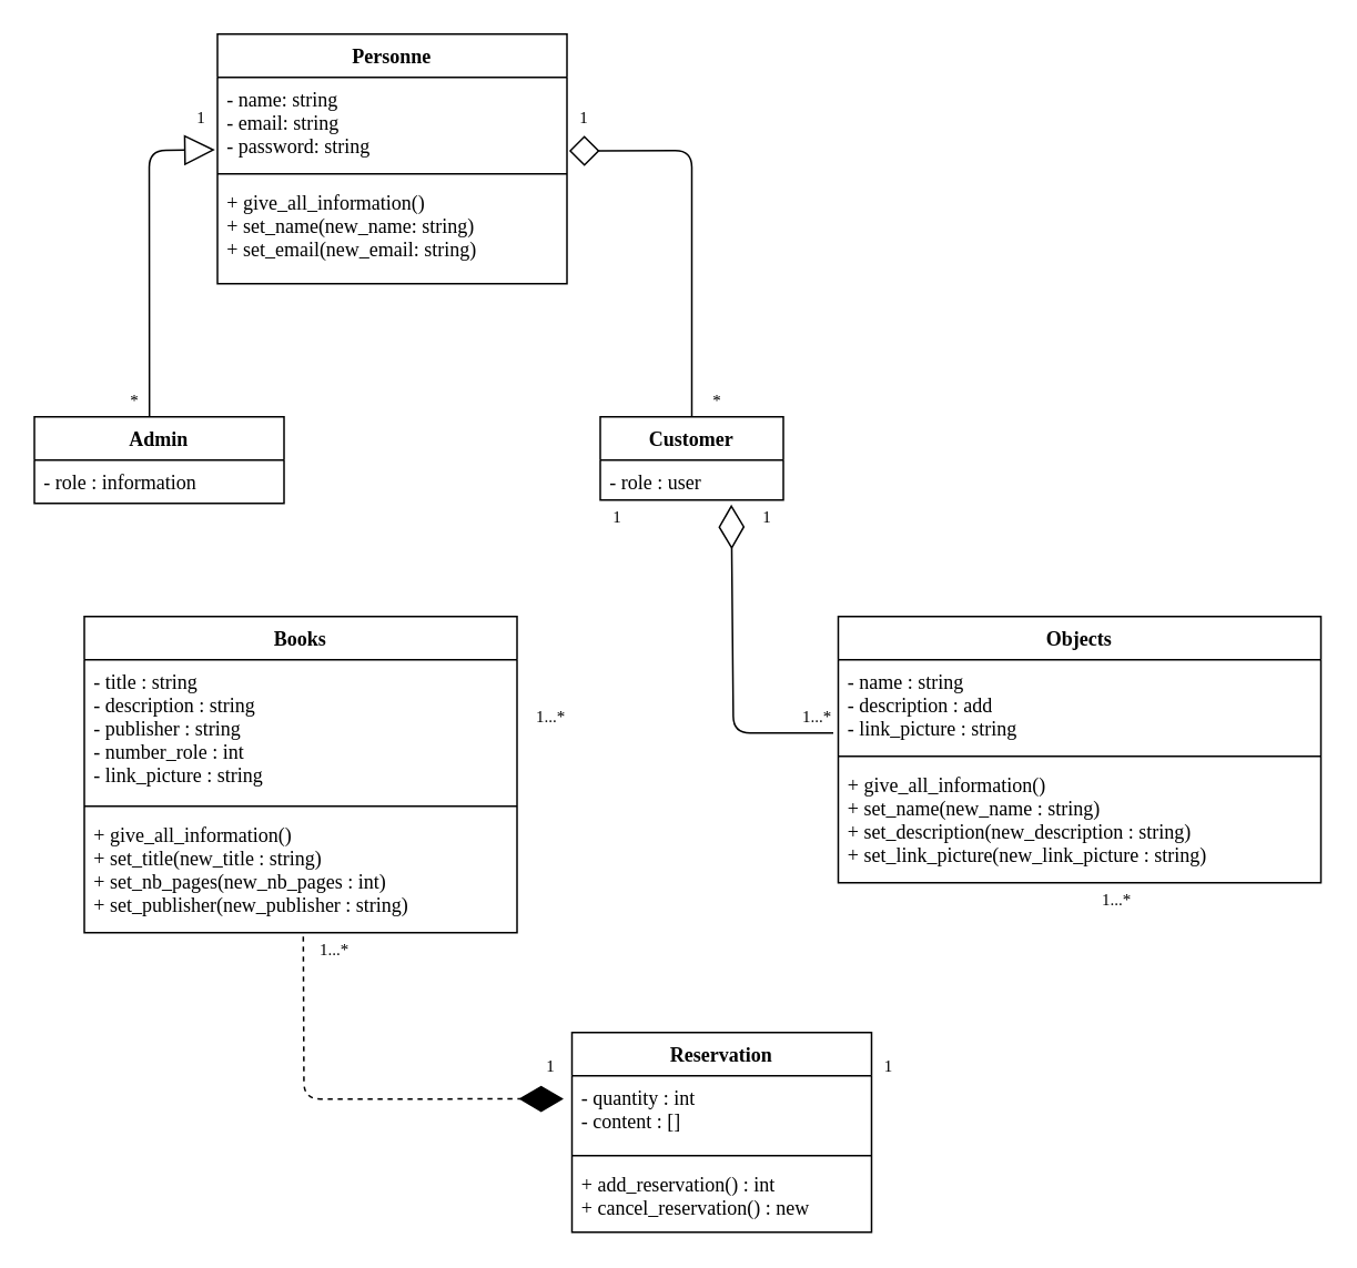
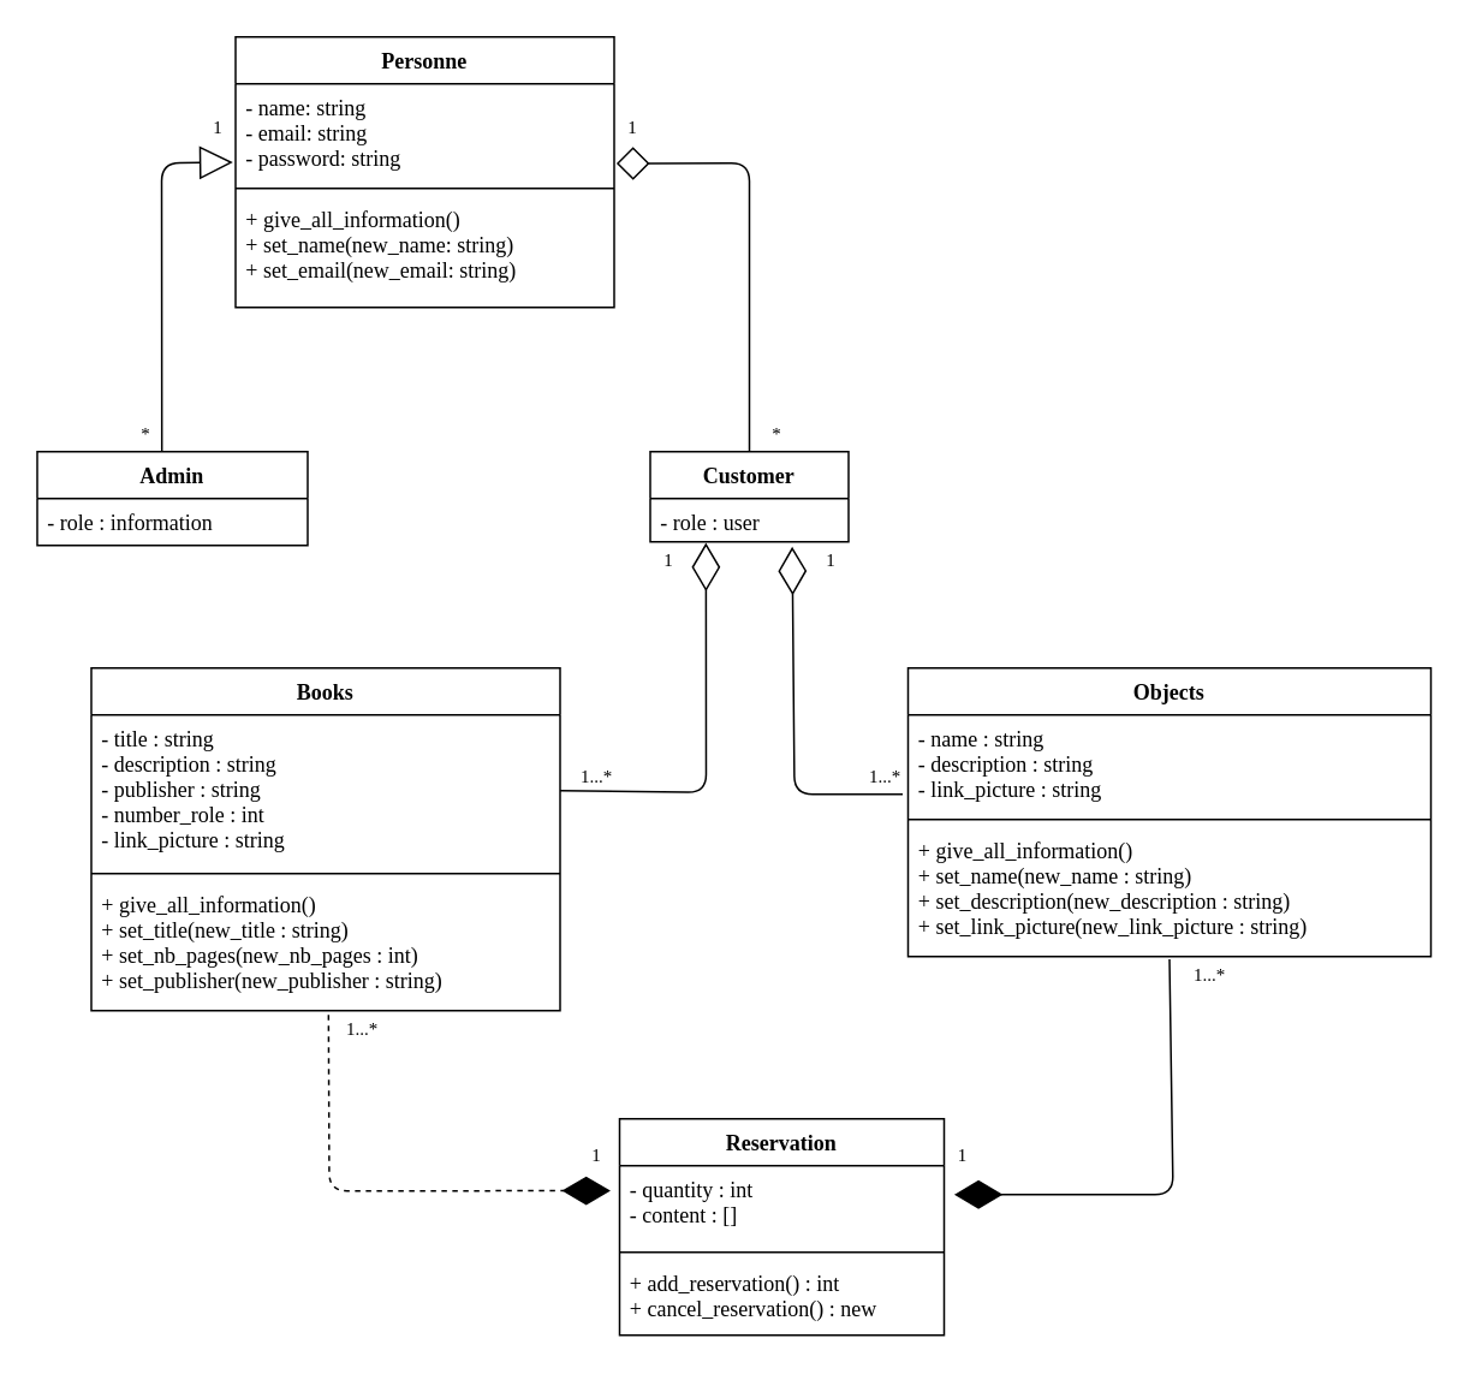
  <mxCell id="0" />
  <mxCell id="1" parent="0" />
  <mxCell id="2" value="Personne" style="swimlane;fontStyle=1;align=center;verticalAlign=top;childLayout=stackLayout;horizontal=1;startSize=26;horizontalStack=0;resizeParent=1;resizeParentMax=0;resizeLast=0;collapsible=1;marginBottom=0;fontFamily=Verdana;" vertex="1" parent="1"><mxGeometry x="130" y="20" width="210" height="150" as="geometry" /></mxCell>
  <mxCell id="3" value="- name: string&#10;- email: string&#10;- password: string&#10;" style="text;strokeColor=none;fillColor=none;align=left;verticalAlign=top;spacingLeft=4;spacingRight=4;overflow=hidden;rotatable=0;points=[[0,0.5],[1,0.5]];portConstraint=eastwest;fontFamily=Verdana;" vertex="1" parent="2"><mxGeometry y="26" width="210" height="54" as="geometry" /></mxCell>
  <mxCell id="4" value="" style="line;strokeWidth=1;fillColor=none;align=left;verticalAlign=middle;spacingTop=-1;spacingLeft=3;spacingRight=3;rotatable=0;labelPosition=right;points=[];portConstraint=eastwest;fontFamily=Verdana;" vertex="1" parent="2"><mxGeometry y="80" width="210" height="8" as="geometry" /></mxCell>
  <mxCell id="5" value="+ give_all_information()&#10;+ set_name(new_name: string)&#10;+ set_email(new_email: string)" style="text;strokeColor=none;fillColor=none;align=left;verticalAlign=top;spacingLeft=4;spacingRight=4;overflow=hidden;rotatable=0;points=[[0,0.5],[1,0.5]];portConstraint=eastwest;fontFamily=Verdana;" vertex="1" parent="2"><mxGeometry y="88" width="210" height="62" as="geometry" /></mxCell>
  <mxCell id="6" value="Admin" style="swimlane;fontStyle=1;align=center;verticalAlign=top;childLayout=stackLayout;horizontal=1;startSize=26;horizontalStack=0;resizeParent=1;resizeParentMax=0;resizeLast=0;collapsible=1;marginBottom=0;fontFamily=Verdana;" vertex="1" parent="1"><mxGeometry x="20" y="250" width="150" height="52" as="geometry" /></mxCell>
  <mxCell id="7" value="- role : information" style="text;strokeColor=none;fillColor=none;align=left;verticalAlign=top;spacingLeft=4;spacingRight=4;overflow=hidden;rotatable=0;points=[[0,0.5],[1,0.5]];portConstraint=eastwest;fontFamily=Verdana;" vertex="1" parent="6"><mxGeometry y="26" width="150" height="26" as="geometry" /></mxCell>
  <mxCell id="8" value="Customer" style="swimlane;fontStyle=1;align=center;verticalAlign=top;childLayout=stackLayout;horizontal=1;startSize=26;horizontalStack=0;resizeParent=1;resizeParentMax=0;resizeLast=0;collapsible=1;marginBottom=0;fontFamily=Verdana;" vertex="1" parent="1"><mxGeometry x="360" y="250" width="110" height="50" as="geometry" /></mxCell>
  <mxCell id="9" value="- role : user" style="text;strokeColor=none;fillColor=none;align=left;verticalAlign=top;spacingLeft=4;spacingRight=4;overflow=hidden;rotatable=0;points=[[0,0.5],[1,0.5]];portConstraint=eastwest;fontFamily=Verdana;" vertex="1" parent="8"><mxGeometry y="26" width="110" height="24" as="geometry" /></mxCell>
  <mxCell id="10" value="Books" style="swimlane;fontStyle=1;align=center;verticalAlign=top;childLayout=stackLayout;horizontal=1;startSize=26;horizontalStack=0;resizeParent=1;resizeParentMax=0;resizeLast=0;collapsible=1;marginBottom=0;fontFamily=Verdana;" vertex="1" parent="1"><mxGeometry x="50" y="370" width="260" height="190" as="geometry" /></mxCell>
  <mxCell id="11" value="- title : string&#10;- description : string&#10;- publisher : string&#10;- number_role : int&#10;- link_picture : string" style="text;strokeColor=none;fillColor=none;align=left;verticalAlign=top;spacingLeft=4;spacingRight=4;overflow=hidden;rotatable=0;points=[[0,0.5],[1,0.5]];portConstraint=eastwest;fontFamily=Verdana;" vertex="1" parent="10"><mxGeometry y="26" width="260" height="84" as="geometry" /></mxCell>
  <mxCell id="12" value="" style="line;strokeWidth=1;fillColor=none;align=left;verticalAlign=middle;spacingTop=-1;spacingLeft=3;spacingRight=3;rotatable=0;labelPosition=right;points=[];portConstraint=eastwest;fontFamily=Verdana;" vertex="1" parent="10"><mxGeometry y="110" width="260" height="8" as="geometry" /></mxCell>
  <mxCell id="13" value="+ give_all_information()&#10;+ set_title(new_title : string)&#10;+ set_nb_pages(new_nb_pages : int)&#10;+ set_publisher(new_publisher : string)" style="text;strokeColor=none;fillColor=none;align=left;verticalAlign=top;spacingLeft=4;spacingRight=4;overflow=hidden;rotatable=0;points=[[0,0.5],[1,0.5]];portConstraint=eastwest;fontFamily=Verdana;" vertex="1" parent="10"><mxGeometry y="118" width="260" height="72" as="geometry" /></mxCell>
  <mxCell id="14" value="Objects" style="swimlane;fontStyle=1;align=center;verticalAlign=top;childLayout=stackLayout;horizontal=1;startSize=26;horizontalStack=0;resizeParent=1;resizeParentMax=0;resizeLast=0;collapsible=1;marginBottom=0;fontFamily=Verdana;" vertex="1" parent="1"><mxGeometry x="503" y="370" width="290" height="160" as="geometry" /></mxCell>
- <mxCell id="15" value="- name : string&#10;- description : add&#10;- link_picture : string&#10;" style="text;strokeColor=none;fillColor=none;align=left;verticalAlign=top;spacingLeft=4;spacingRight=4;overflow=hidden;rotatable=0;points=[[0,0.5],[1,0.5]];portConstraint=eastwest;fontFamily=Verdana;" vertex="1" parent="14"><mxGeometry y="26" width="290" height="54" as="geometry" /></mxCell>
+ <mxCell id="15" value="- name : string&#10;- description : string&#10;- link_picture : string&#10;" style="text;strokeColor=none;fillColor=none;align=left;verticalAlign=top;spacingLeft=4;spacingRight=4;overflow=hidden;rotatable=0;points=[[0,0.5],[1,0.5]];portConstraint=eastwest;fontFamily=Verdana;" vertex="1" parent="14"><mxGeometry y="26" width="290" height="54" as="geometry" /></mxCell>
  <mxCell id="16" value="" style="line;strokeWidth=1;fillColor=none;align=left;verticalAlign=middle;spacingTop=-1;spacingLeft=3;spacingRight=3;rotatable=0;labelPosition=right;points=[];portConstraint=eastwest;fontFamily=Verdana;" vertex="1" parent="14"><mxGeometry y="80" width="290" height="8" as="geometry" /></mxCell>
  <mxCell id="17" value="+ give_all_information()&#10;+ set_name(new_name : string)&#10;+ set_description(new_description : string)&#10;+ set_link_picture(new_link_picture : string)" style="text;strokeColor=none;fillColor=none;align=left;verticalAlign=top;spacingLeft=4;spacingRight=4;overflow=hidden;rotatable=0;points=[[0,0.5],[1,0.5]];portConstraint=eastwest;fontFamily=Verdana;" vertex="1" parent="14"><mxGeometry y="88" width="290" height="72" as="geometry" /></mxCell>
  <mxCell id="18" value="Reservation" style="swimlane;fontStyle=1;align=center;verticalAlign=top;childLayout=stackLayout;horizontal=1;startSize=26;horizontalStack=0;resizeParent=1;resizeParentMax=0;resizeLast=0;collapsible=1;marginBottom=0;fontFamily=Verdana;" vertex="1" parent="1"><mxGeometry x="343" y="620" width="180" height="120" as="geometry" /></mxCell>
  <mxCell id="19" value="- quantity : int&#10;- content : []" style="text;strokeColor=none;fillColor=none;align=left;verticalAlign=top;spacingLeft=4;spacingRight=4;overflow=hidden;rotatable=0;points=[[0,0.5],[1,0.5]];portConstraint=eastwest;fontFamily=Verdana;" vertex="1" parent="18"><mxGeometry y="26" width="180" height="44" as="geometry" /></mxCell>
  <mxCell id="20" value="" style="line;strokeWidth=1;fillColor=none;align=left;verticalAlign=middle;spacingTop=-1;spacingLeft=3;spacingRight=3;rotatable=0;labelPosition=right;points=[];portConstraint=eastwest;fontFamily=Verdana;" vertex="1" parent="18"><mxGeometry y="70" width="180" height="8" as="geometry" /></mxCell>
  <mxCell id="21" value="+ add_reservation() : int&#10;+ cancel_reservation() : new" style="text;strokeColor=none;fillColor=none;align=left;verticalAlign=top;spacingLeft=4;spacingRight=4;overflow=hidden;rotatable=0;points=[[0,0.5],[1,0.5]];portConstraint=eastwest;fontFamily=Verdana;" vertex="1" parent="18"><mxGeometry y="78" width="180" height="42" as="geometry" /></mxCell>
  <mxCell id="22" value="" style="endArrow=diamondThin;endFill=1;endSize=24;html=1;fontFamily=Lucida Console;entryX=-0.028;entryY=0.315;entryDx=0;entryDy=0;entryPerimeter=0;exitX=0.506;exitY=1.033;exitDx=0;exitDy=0;exitPerimeter=0;dashed=1;" edge="1" parent="1" source="13" target="19"><mxGeometry width="160" relative="1" as="geometry"><mxPoint x="182" y="560" as="sourcePoint" /><mxPoint x="360" y="660" as="targetPoint" /><Array as="points"><mxPoint x="182" y="660" /></Array></mxGeometry></mxCell>
+ <mxCell id="23" value="" style="endArrow=diamondThin;endFill=1;endSize=24;html=1;fontFamily=Lucida Console;entryX=1.031;entryY=0.364;entryDx=0;entryDy=0;entryPerimeter=0;exitX=0.5;exitY=1.02;exitDx=0;exitDy=0;exitPerimeter=0;" edge="1" parent="1" source="17" target="19"><mxGeometry width="160" relative="1" as="geometry"><mxPoint x="620" y="540" as="sourcePoint" /><mxPoint x="750" y="650" as="targetPoint" /><Array as="points"><mxPoint x="650" y="662" /></Array></mxGeometry></mxCell>
  <mxCell id="24" value="" style="endArrow=block;endSize=16;endFill=0;html=1;fontFamily=Verdana;entryX=-0.007;entryY=0.806;entryDx=0;entryDy=0;entryPerimeter=0;exitX=0.957;exitY=0.975;exitDx=0;exitDy=0;exitPerimeter=0;" edge="1" parent="1" source="26" target="3"><mxGeometry x="0.125" y="10" width="160" relative="1" as="geometry"><mxPoint x="110" y="240" as="sourcePoint" /><mxPoint x="280" y="210" as="targetPoint" /><Array as="points"><mxPoint x="89" y="90" /></Array><mxPoint as="offset" /></mxGeometry></mxCell>
  <mxCell id="25" value="" style="endArrow=diamond;endSize=16;endFill=0;html=1;fontFamily=Verdana;entryX=1.006;entryY=0.819;entryDx=0;entryDy=0;entryPerimeter=0;exitX=0.5;exitY=0;exitDx=0;exitDy=0;" edge="1" parent="1" source="8" target="3"><mxGeometry width="160" relative="1" as="geometry"><mxPoint x="380" y="270" as="sourcePoint" /><mxPoint x="540" y="270" as="targetPoint" /><Array as="points"><mxPoint x="415" y="90" /></Array></mxGeometry></mxCell>
  <mxCell id="26" value="&lt;font style=&quot;font-size: 10px&quot;&gt;*&lt;/font&gt;" style="text;html=1;align=center;verticalAlign=middle;resizable=0;points=[];autosize=1;strokeColor=none;fillColor=none;fontFamily=Verdana;" vertex="1" parent="1"><mxGeometry x="70" y="230" width="20" height="20" as="geometry" /></mxCell>
  <mxCell id="27" value="&lt;font style=&quot;font-size: 10px&quot;&gt;1&lt;/font&gt;" style="text;html=1;align=center;verticalAlign=middle;resizable=0;points=[];autosize=1;strokeColor=none;fillColor=none;fontFamily=Verdana;" vertex="1" parent="1"><mxGeometry x="110" y="60" width="20" height="20" as="geometry" /></mxCell>
  <mxCell id="28" value="&lt;font style=&quot;font-size: 10px&quot;&gt;1&lt;/font&gt;" style="text;html=1;align=center;verticalAlign=middle;resizable=0;points=[];autosize=1;strokeColor=none;fillColor=none;fontFamily=Verdana;" vertex="1" parent="1"><mxGeometry x="340" y="60" width="20" height="20" as="geometry" /></mxCell>
  <mxCell id="29" value="&lt;font style=&quot;font-size: 10px&quot;&gt;*&lt;/font&gt;" style="text;html=1;align=center;verticalAlign=middle;resizable=0;points=[];autosize=1;strokeColor=none;fillColor=none;fontFamily=Verdana;" vertex="1" parent="1"><mxGeometry x="420" y="230" width="20" height="20" as="geometry" /></mxCell>
  <mxCell id="30" value="&lt;font face=&quot;Verdana&quot; style=&quot;font-size: 10px&quot;&gt;1...*&lt;/font&gt;" style="text;html=1;align=center;verticalAlign=middle;resizable=0;points=[];autosize=1;strokeColor=none;fillColor=none;fontFamily=Lucida Console;" vertex="1" parent="1"><mxGeometry x="470" y="420" width="40" height="20" as="geometry" /></mxCell>
  <mxCell id="31" value="&lt;font style=&quot;font-size: 10px&quot;&gt;1...*&lt;/font&gt;" style="text;html=1;align=center;verticalAlign=middle;resizable=0;points=[];autosize=1;strokeColor=none;fillColor=none;fontFamily=Verdana;" vertex="1" parent="1"><mxGeometry x="310" y="420" width="40" height="20" as="geometry" /></mxCell>
  <mxCell id="32" value="1...*" style="text;html=1;align=center;verticalAlign=middle;resizable=0;points=[];autosize=1;strokeColor=none;fillColor=none;fontFamily=Verdana;fontSize=10;" vertex="1" parent="1"><mxGeometry x="180" y="560" width="40" height="20" as="geometry" /></mxCell>
  <mxCell id="33" value="&lt;font style=&quot;font-size: 10px;&quot;&gt;1&lt;/font&gt;" style="text;html=1;align=center;verticalAlign=middle;resizable=0;points=[];autosize=1;strokeColor=none;fillColor=none;fontFamily=Verdana;fontSize=10;" vertex="1" parent="1"><mxGeometry x="320" y="630" width="20" height="20" as="geometry" /></mxCell>
  <mxCell id="34" value="1" style="text;html=1;align=center;verticalAlign=middle;resizable=0;points=[];autosize=1;strokeColor=none;fillColor=none;fontFamily=Verdana;fontSize=10;" vertex="1" parent="1"><mxGeometry x="523" y="630" width="20" height="20" as="geometry" /></mxCell>
  <mxCell id="35" value="&lt;font style=&quot;font-size: 10px;&quot;&gt;1...*&lt;/font&gt;" style="text;html=1;align=center;verticalAlign=middle;resizable=0;points=[];autosize=1;strokeColor=none;fillColor=none;fontFamily=Verdana;fontSize=10;" vertex="1" parent="1"><mxGeometry x="650" y="530" width="40" height="20" as="geometry" /></mxCell>
+ <mxCell id="36" value="" style="endArrow=diamondThin;endFill=0;endSize=24;html=1;fontFamily=Lucida Console;exitX=1;exitY=0.5;exitDx=0;exitDy=0;entryX=0.281;entryY=1.024;entryDx=0;entryDy=0;entryPerimeter=0;" edge="1" parent="1" source="11" target="9"><mxGeometry width="160" relative="1" as="geometry"><mxPoint x="409.6" y="310.96" as="sourcePoint" /><mxPoint x="321.04" y="438.76" as="targetPoint" /><Array as="points"><mxPoint x="391" y="439" /></Array></mxGeometry></mxCell>
  <mxCell id="37" value="" style="endArrow=diamondThin;endFill=0;endSize=24;html=1;fontFamily=Lucida Console;entryX=0.716;entryY=1.113;entryDx=0;entryDy=0;entryPerimeter=0;" edge="1" parent="1" target="9"><mxGeometry width="160" relative="1" as="geometry"><mxPoint x="500" y="440" as="sourcePoint" /><mxPoint x="512.42" y="439.696" as="targetPoint" /><Array as="points"><mxPoint x="440" y="440" /></Array></mxGeometry></mxCell>
  <mxCell id="38" value="1" style="text;html=1;align=center;verticalAlign=middle;resizable=0;points=[];autosize=1;strokeColor=none;fillColor=none;fontSize=10;fontFamily=Verdana;" vertex="1" parent="1"><mxGeometry x="360" y="300" width="20" height="20" as="geometry" /></mxCell>
  <mxCell id="39" value="1" style="text;html=1;align=center;verticalAlign=middle;resizable=0;points=[];autosize=1;strokeColor=none;fillColor=none;fontSize=10;fontFamily=Verdana;" vertex="1" parent="1"><mxGeometry x="450" y="300" width="20" height="20" as="geometry" /></mxCell>
